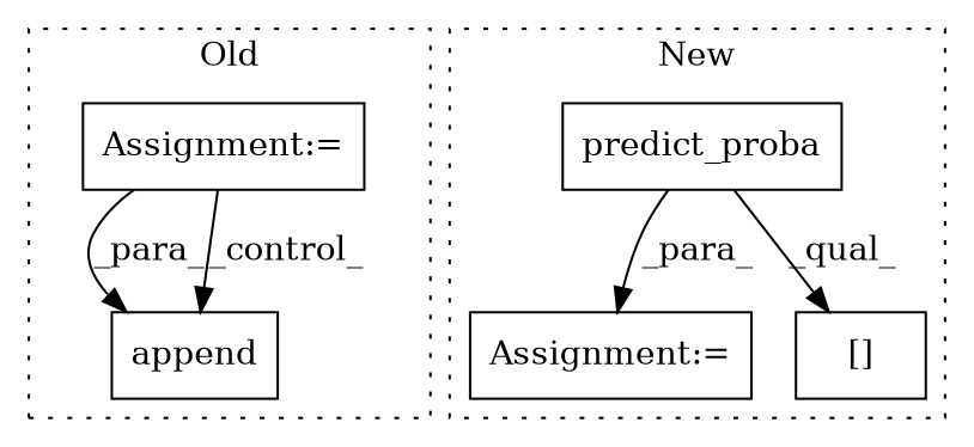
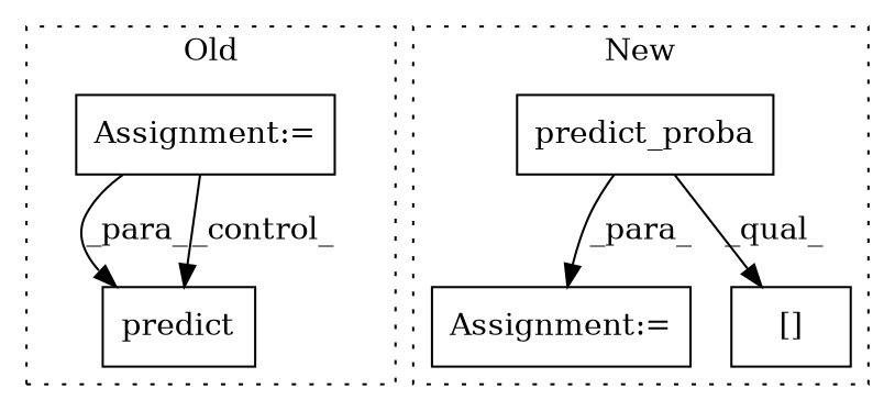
  digraph {
    node [a=32 l=1 shape=box]
-   n1 [l="7,1" label=append s="4610,4621"]
+   n1 [l="7,1" label=predict s="4610,4621"]
    n2 [a=7 label="Assignment:=" s=4372]
    n3 [l="14,1" label=predict_proba s="6579,6617"]
    n4 [a=7 label="Assignment:=" s=6679]
    n5 [a=2 l="55,1" label="[]" s="6564,6620"]
    subgraph cluster_1 {
      label=Old
      style=dotted
      n1
      n2
    }
    subgraph cluster_2 {
      label=New
      style=dotted
      n3
      n4
      n5
    }
    n2 -> n1 [label=_para_]
    n2 -> n1 [label=_control_]
    n3 -> n4 [label=_para_]
    n3 -> n5 [label=_qual_]
  }
